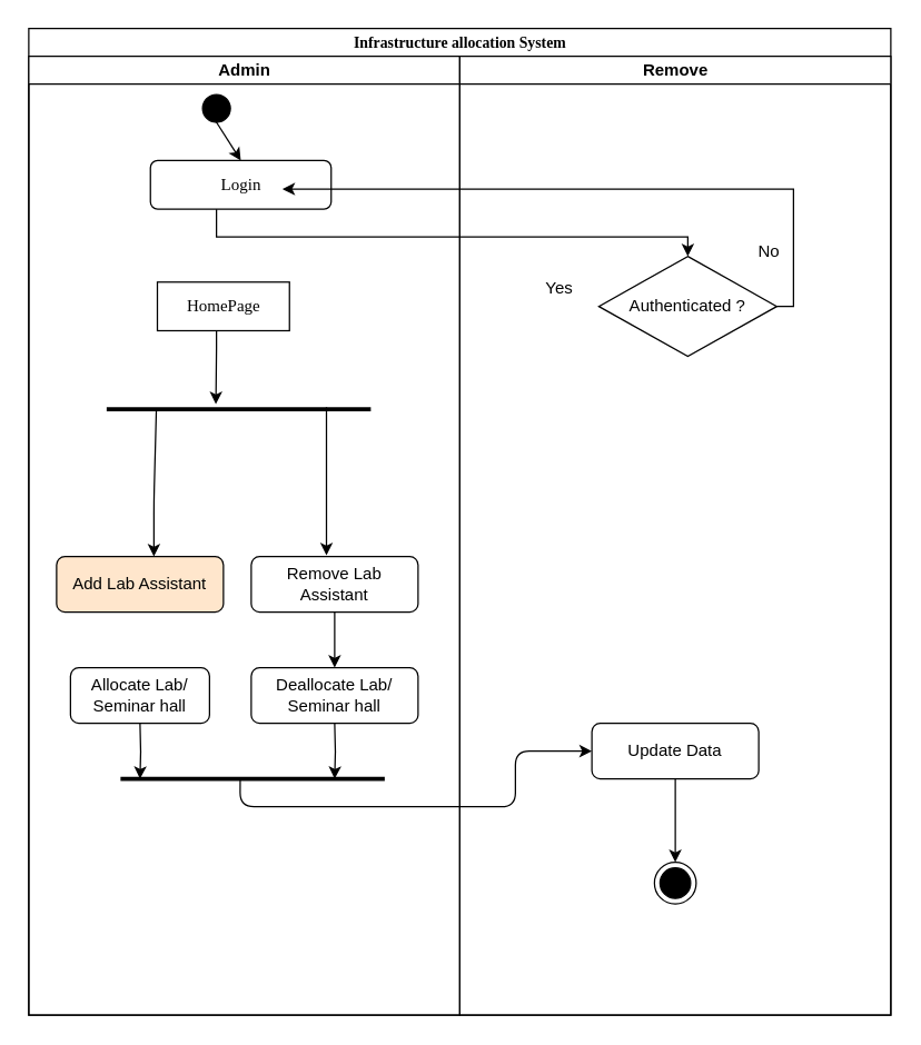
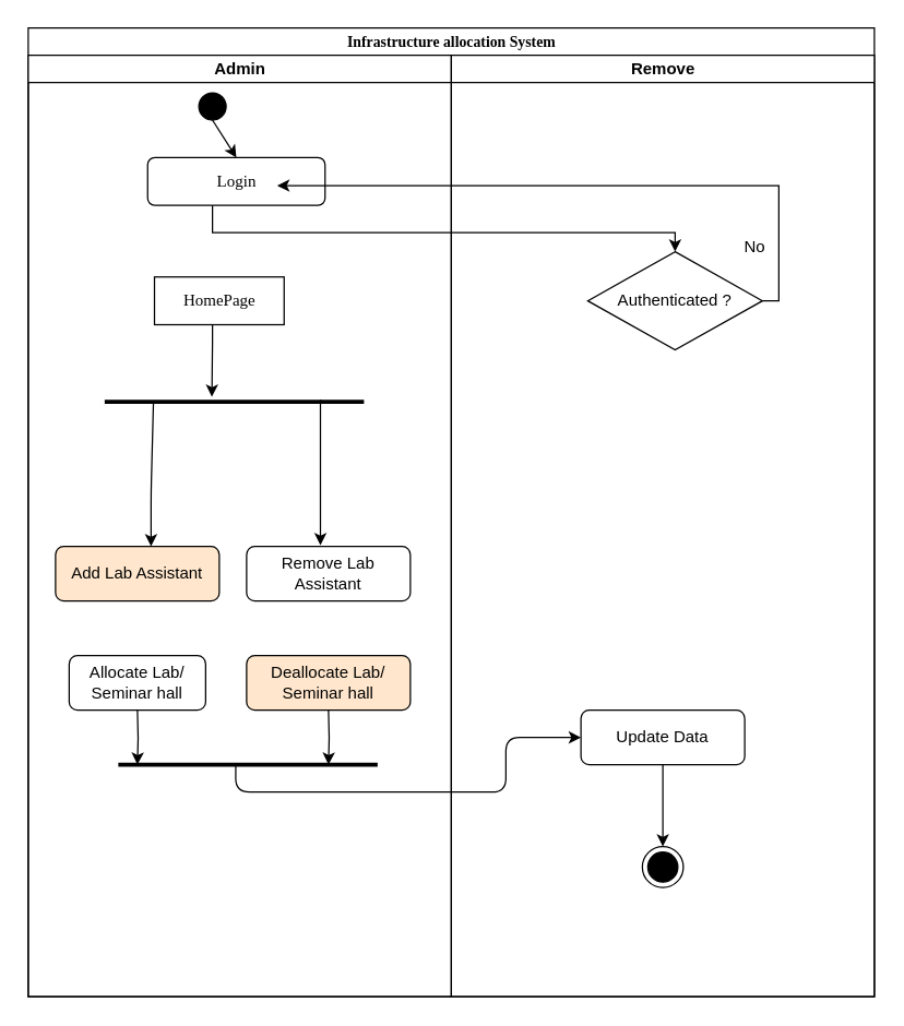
  <mxCell id="0" />
  <mxCell id="1" parent="0" />
  <mxCell id="2" value="&lt;font style=&quot;font-size: 11px&quot;&gt;Infrastructure allocation System&lt;/font&gt;" style="swimlane;html=1;childLayout=stackLayout;startSize=20;rounded=0;shadow=0;labelBackgroundColor=none;strokeColor=#000000;strokeWidth=1;fillColor=#ffffff;fontFamily=Verdana;fontSize=8;fontColor=#000000;align=center;" parent="1" vertex="1"><mxGeometry x="20" y="20" width="620" height="710" as="geometry"><mxRectangle x="70" y="40" width="220" height="20" as="alternateBounds" /></mxGeometry></mxCell>
  <mxCell id="3" value="Admin" style="swimlane;html=1;startSize=20;" parent="2" vertex="1"><mxGeometry y="20" width="310" height="690" as="geometry"><mxRectangle x="190" y="20" width="100" height="850" as="alternateBounds" /></mxGeometry></mxCell>
  <mxCell id="4" value="Add Lab Assistant" style="rounded=1;whiteSpace=wrap;html=1;fillColor=#ffe6cc;" parent="3" vertex="1"><mxGeometry x="20" y="360" width="120" height="40" as="geometry" /></mxCell>
  <mxCell id="5" value="" style="ellipse;whiteSpace=wrap;html=1;fillColor=#000000;" parent="3" vertex="1"><mxGeometry x="125" y="27.5" width="20" height="20" as="geometry" /></mxCell>
  <mxCell id="6" value="" style="endArrow=classic;html=1;exitX=0.5;exitY=1;exitDx=0;exitDy=0;entryX=0.5;entryY=0;entryDx=0;entryDy=0;" parent="3" source="5" target="12" edge="1"><mxGeometry width="50" height="50" relative="1" as="geometry"><mxPoint x="-315" y="-2.5" as="sourcePoint" /><mxPoint x="135" y="72.5" as="targetPoint" /></mxGeometry></mxCell>
  <mxCell id="7" value="&lt;div&gt;Allocate Lab/&lt;/div&gt;&lt;div&gt;Seminar hall&lt;br&gt;&lt;/div&gt;" style="rounded=1;whiteSpace=wrap;html=1;fillColor=#FFFFFF;" parent="3" vertex="1"><mxGeometry x="30" y="440" width="100" height="40" as="geometry" /></mxCell>
- <mxCell id="8" style="edgeStyle=orthogonalEdgeStyle;rounded=0;orthogonalLoop=1;jettySize=auto;html=1;" parent="3" source="9" target="10" edge="1"><mxGeometry relative="1" as="geometry" /></mxCell>
  <mxCell id="9" value="Remove Lab Assistant" style="rounded=1;whiteSpace=wrap;html=1;fillColor=#FFFFFF;" parent="3" vertex="1"><mxGeometry x="160" y="360" width="120" height="40" as="geometry" /></mxCell>
- <mxCell id="10" value="&lt;div&gt;Deallocate Lab/&lt;/div&gt;&lt;div&gt;Seminar hall&lt;br&gt;&lt;/div&gt;" style="rounded=1;whiteSpace=wrap;html=1;fillColor=#FFFFFF;" parent="3" vertex="1"><mxGeometry x="160" y="440" width="120" height="40" as="geometry" /></mxCell>
+ <mxCell id="10" value="&lt;div&gt;Deallocate Lab/&lt;/div&gt;&lt;div&gt;Seminar hall&lt;br&gt;&lt;/div&gt;" style="rounded=1;whiteSpace=wrap;html=1;fillColor=#ffe6cc;" parent="3" vertex="1"><mxGeometry x="160" y="440" width="120" height="40" as="geometry" /></mxCell>
  <mxCell id="11" value="" style="endArrow=classic;html=1;strokeWidth=1;exitX=0.188;exitY=0.625;exitDx=0;exitDy=0;exitPerimeter=0;" parent="3" source="16" edge="1"><mxGeometry width="50" height="50" relative="1" as="geometry"><mxPoint x="80" y="290.0" as="sourcePoint" /><mxPoint x="90" y="360" as="targetPoint" /><Array as="points"><mxPoint x="90" y="320" /></Array></mxGeometry></mxCell>
  <mxCell id="12" value="&lt;font style=&quot;font-size: 12px&quot;&gt;Login&lt;/font&gt;" style="rounded=1;whiteSpace=wrap;html=1;shadow=0;labelBackgroundColor=none;strokeColor=#000000;strokeWidth=1;fillColor=#ffffff;fontFamily=Verdana;fontSize=8;fontColor=#000000;align=center;" parent="3" vertex="1"><mxGeometry x="87.5" y="75" width="130" height="35" as="geometry" /></mxCell>
  <mxCell id="13" value="" style="endArrow=classic;html=1;strokeWidth=1;entryX=0.451;entryY=-0.021;entryDx=0;entryDy=0;exitX=0.832;exitY=0.313;exitDx=0;exitDy=0;exitPerimeter=0;entryPerimeter=0;" parent="3" source="16" target="9" edge="1"><mxGeometry width="50" height="50" relative="1" as="geometry"><mxPoint x="190" y="290.0" as="sourcePoint" /><mxPoint x="190" y="500" as="targetPoint" /><Array as="points" /></mxGeometry></mxCell>
  <mxCell id="14" style="edgeStyle=orthogonalEdgeStyle;rounded=0;orthogonalLoop=1;jettySize=auto;html=1;" parent="3" source="15" edge="1"><mxGeometry relative="1" as="geometry"><mxPoint x="134.571" y="250.312" as="targetPoint" /><Array as="points"><mxPoint x="135" y="210" /><mxPoint x="135" y="210" /></Array></mxGeometry></mxCell>
  <mxCell id="15" value="&lt;font style=&quot;font-size: 12px&quot;&gt;HomePage&lt;/font&gt;" style="whiteSpace=wrap;html=1;shadow=0;labelBackgroundColor=none;strokeColor=#000000;strokeWidth=1;fillColor=#ffffff;fontFamily=Verdana;fontSize=8;fontColor=#000000;align=center;rounded=0;" parent="3" vertex="1"><mxGeometry x="92.5" y="162.5" width="95" height="35" as="geometry" /></mxCell>
  <mxCell id="16" value="" style="line;strokeWidth=3;fillColor=none;align=left;verticalAlign=middle;spacingTop=-1;spacingLeft=3;spacingRight=3;rotatable=0;labelPosition=right;points=[];portConstraint=eastwest;" parent="3" vertex="1"><mxGeometry x="56" y="250" width="190" height="8" as="geometry" /></mxCell>
  <mxCell id="17" value="" style="line;strokeWidth=3;fillColor=none;align=left;verticalAlign=middle;spacingTop=-1;spacingLeft=3;spacingRight=3;rotatable=0;labelPosition=right;points=[];portConstraint=eastwest;" parent="3" vertex="1"><mxGeometry x="66" y="380" width="190" height="280" as="geometry" /></mxCell>
  <mxCell id="18" style="edgeStyle=orthogonalEdgeStyle;rounded=0;orthogonalLoop=1;jettySize=auto;html=1;" parent="3" edge="1"><mxGeometry relative="1" as="geometry"><mxPoint x="220" y="480" as="sourcePoint" /><mxPoint x="220" y="520" as="targetPoint" /></mxGeometry></mxCell>
  <mxCell id="19" style="edgeStyle=orthogonalEdgeStyle;rounded=0;orthogonalLoop=1;jettySize=auto;html=1;" parent="3" edge="1"><mxGeometry relative="1" as="geometry"><mxPoint x="80" y="480" as="sourcePoint" /><mxPoint x="80" y="520" as="targetPoint" /></mxGeometry></mxCell>
  <mxCell id="20" value="Remove" style="swimlane;html=1;startSize=20;" parent="2" vertex="1"><mxGeometry x="310" y="20" width="310" height="690" as="geometry"><mxRectangle x="190" y="20" width="100" height="850" as="alternateBounds" /></mxGeometry></mxCell>
  <mxCell id="21" value="Authenticated ?" style="rhombus;whiteSpace=wrap;html=1;" parent="20" vertex="1"><mxGeometry x="100" y="144" width="128" height="72" as="geometry" /></mxCell>
- <mxCell id="22" value="Yes" style="text;html=1;resizable=0;points=[];autosize=1;align=left;verticalAlign=top;spacingTop=-4;" parent="20" vertex="1"><mxGeometry x="60" y="157" width="40" height="20" as="geometry" /></mxCell>
  <mxCell id="23" value="No" style="text;html=1;resizable=0;points=[];autosize=1;align=left;verticalAlign=top;spacingTop=-4;" parent="20" vertex="1"><mxGeometry x="213" y="131" width="30" height="20" as="geometry" /></mxCell>
  <mxCell id="24" style="edgeStyle=orthogonalEdgeStyle;rounded=0;orthogonalLoop=1;jettySize=auto;html=1;" parent="20" source="25" target="26" edge="1"><mxGeometry relative="1" as="geometry" /></mxCell>
  <mxCell id="25" value="Update Data" style="rounded=1;whiteSpace=wrap;html=1;" parent="20" vertex="1"><mxGeometry x="95" y="480" width="120" height="40" as="geometry" /></mxCell>
  <mxCell id="26" value="" style="ellipse;html=1;shape=endState;fillColor=#000000;strokeColor=#000000;" parent="20" vertex="1"><mxGeometry x="140" y="580" width="30" height="30" as="geometry" /></mxCell>
  <mxCell id="27" style="edgeStyle=orthogonalEdgeStyle;rounded=0;orthogonalLoop=1;jettySize=auto;html=1;" parent="2" source="12" target="21" edge="1"><mxGeometry relative="1" as="geometry"><mxPoint x="474" y="140" as="targetPoint" /><Array as="points"><mxPoint x="135" y="150" /><mxPoint x="474" y="150" /></Array></mxGeometry></mxCell>
  <mxCell id="28" style="edgeStyle=orthogonalEdgeStyle;rounded=0;orthogonalLoop=1;jettySize=auto;html=1;entryX=1;entryY=0.5;entryDx=0;entryDy=0;exitX=1;exitY=0.5;exitDx=0;exitDy=0;" parent="2" source="21" edge="1"><mxGeometry relative="1" as="geometry"><mxPoint x="550" y="200" as="sourcePoint" /><mxPoint x="182.429" y="115.571" as="targetPoint" /><Array as="points"><mxPoint x="550" y="200" /><mxPoint x="550" y="116" /></Array></mxGeometry></mxCell>
  <mxCell id="29" value="" style="endArrow=classic;html=1;exitX=0.453;exitY=0.5;exitDx=0;exitDy=0;exitPerimeter=0;entryX=0;entryY=0.5;entryDx=0;entryDy=0;" parent="2" source="17" target="25" edge="1"><mxGeometry width="50" height="50" relative="1" as="geometry"><mxPoint x="130" y="660" as="sourcePoint" /><mxPoint x="180" y="610" as="targetPoint" /><Array as="points"><mxPoint x="152" y="560" /><mxPoint x="350" y="560" /><mxPoint x="350" y="520" /></Array></mxGeometry></mxCell>
